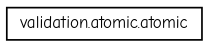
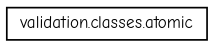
  digraph {
    rankdir=LR
    fontname="Comic Neue"
-   n1 [color=black fillcolor=white fontname="Comic Neue" fontsize=10 height=0.2 label="validation.atomic.atomic" shape=record style=filled width=0.4]
+   n1 [color=black fillcolor=white fontname="Comic Neue" fontsize=10 height=0.2 label="validation.classes.atomic" shape=record style=filled width=0.4]
  }
